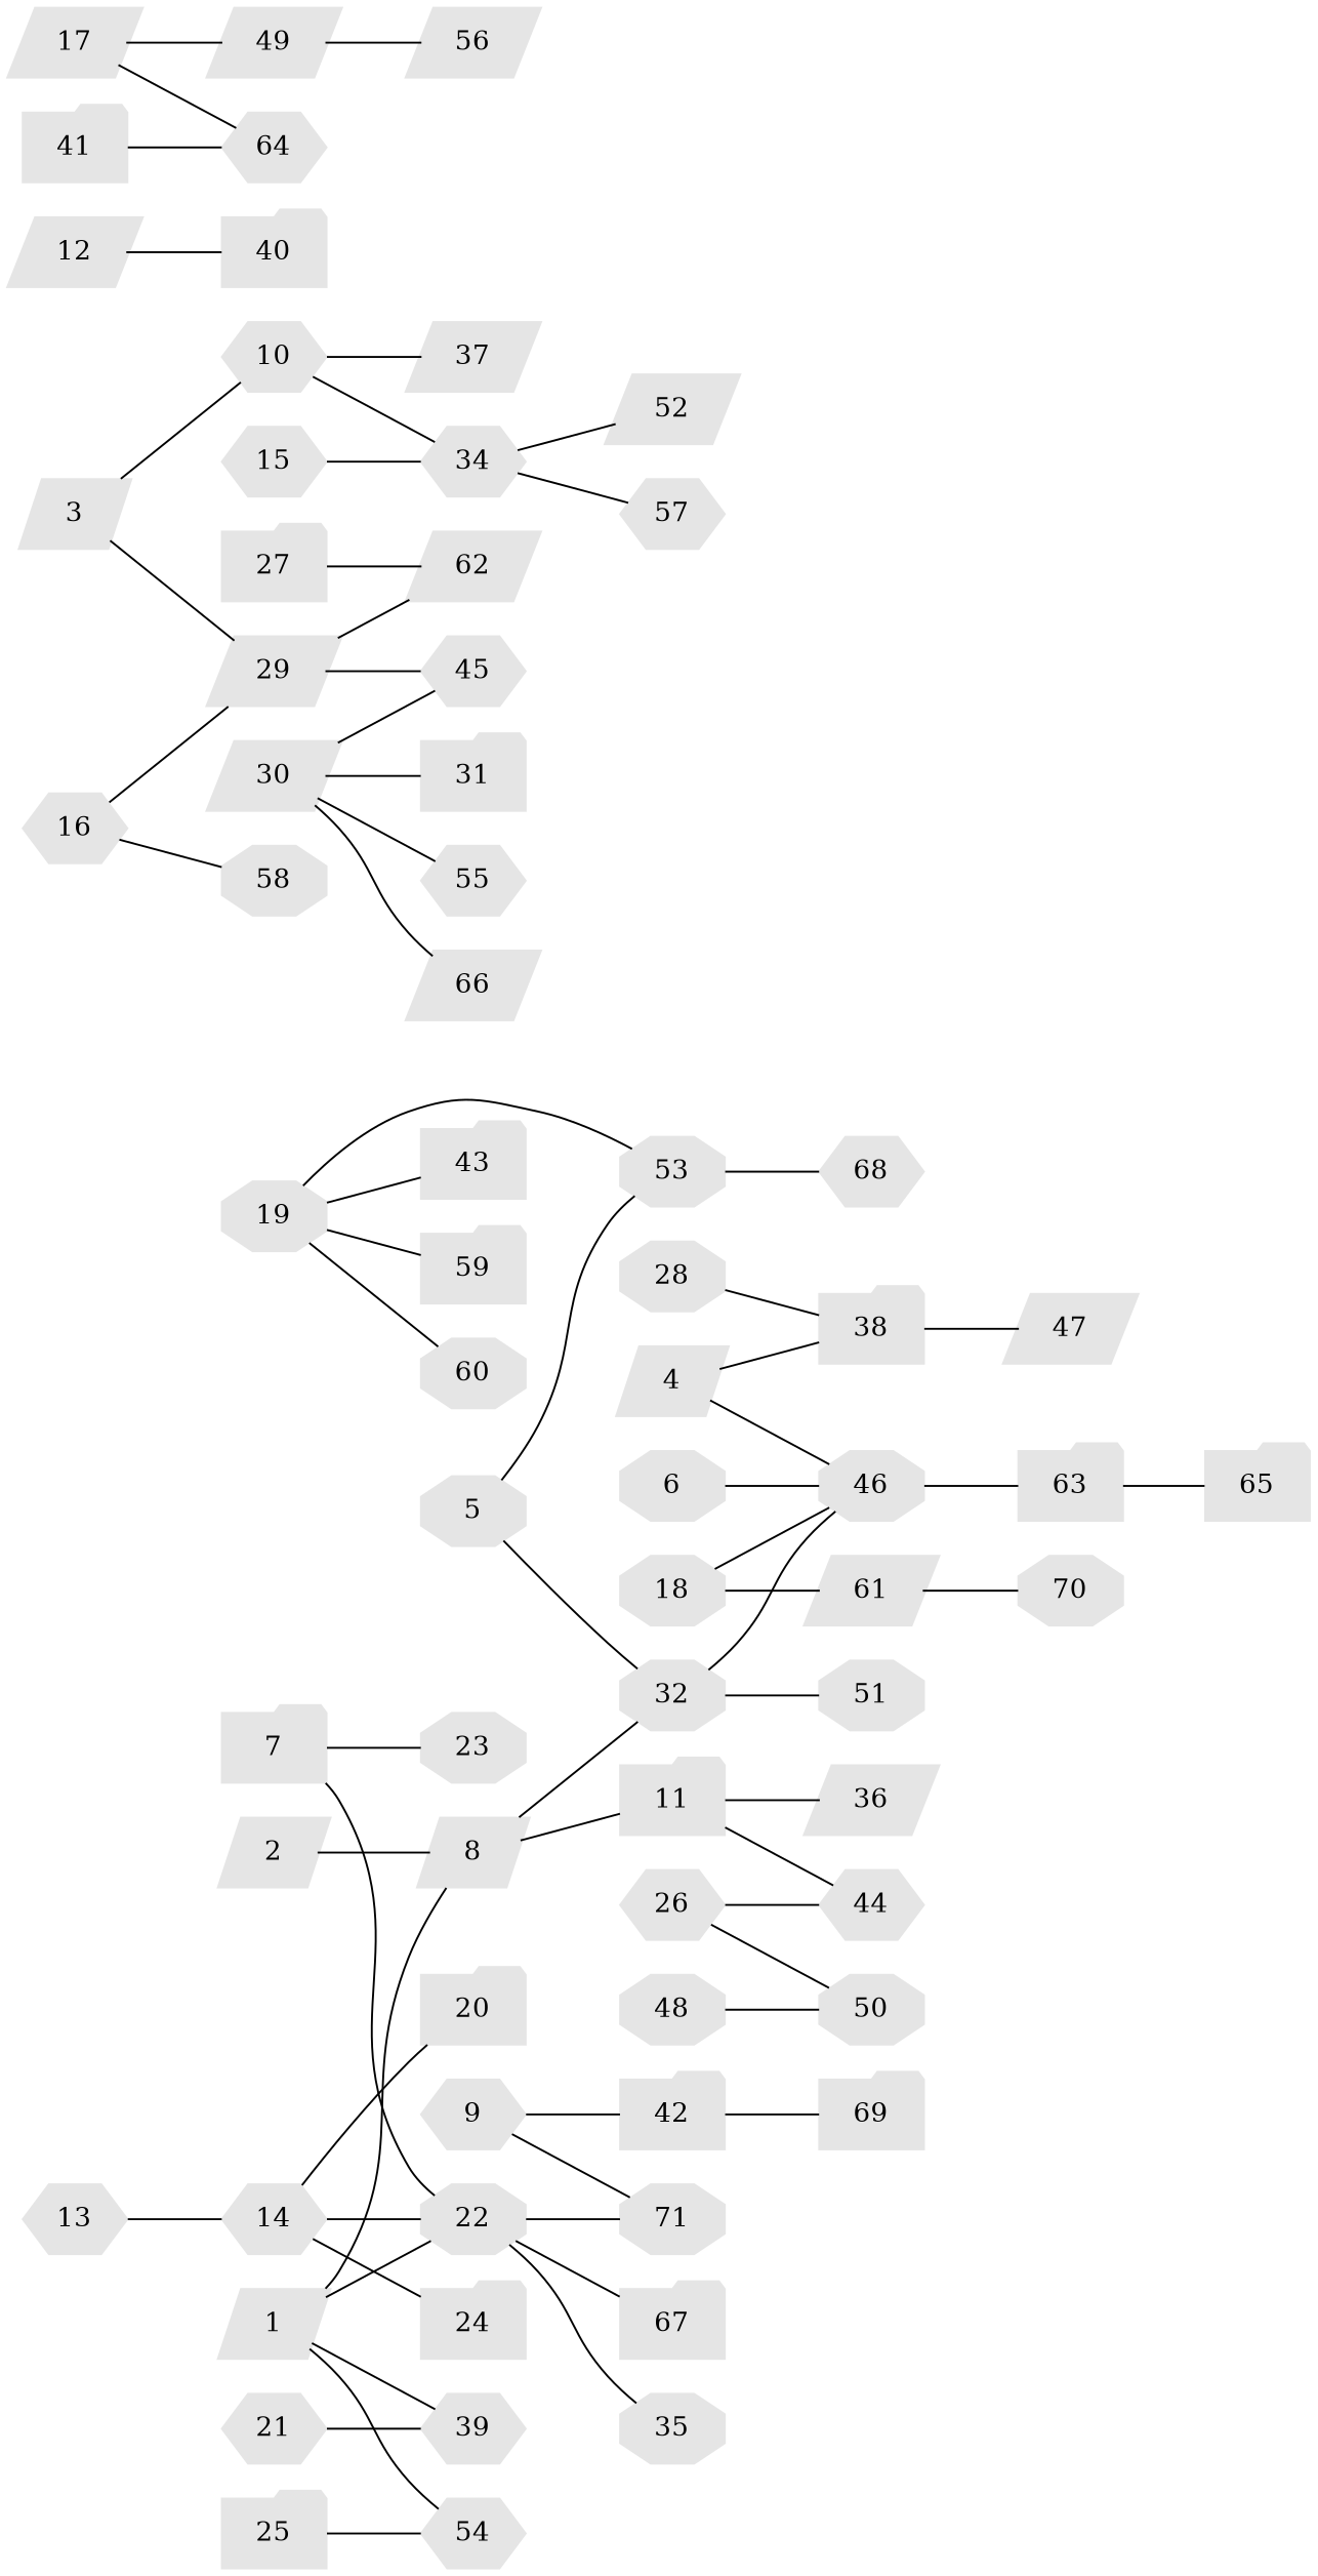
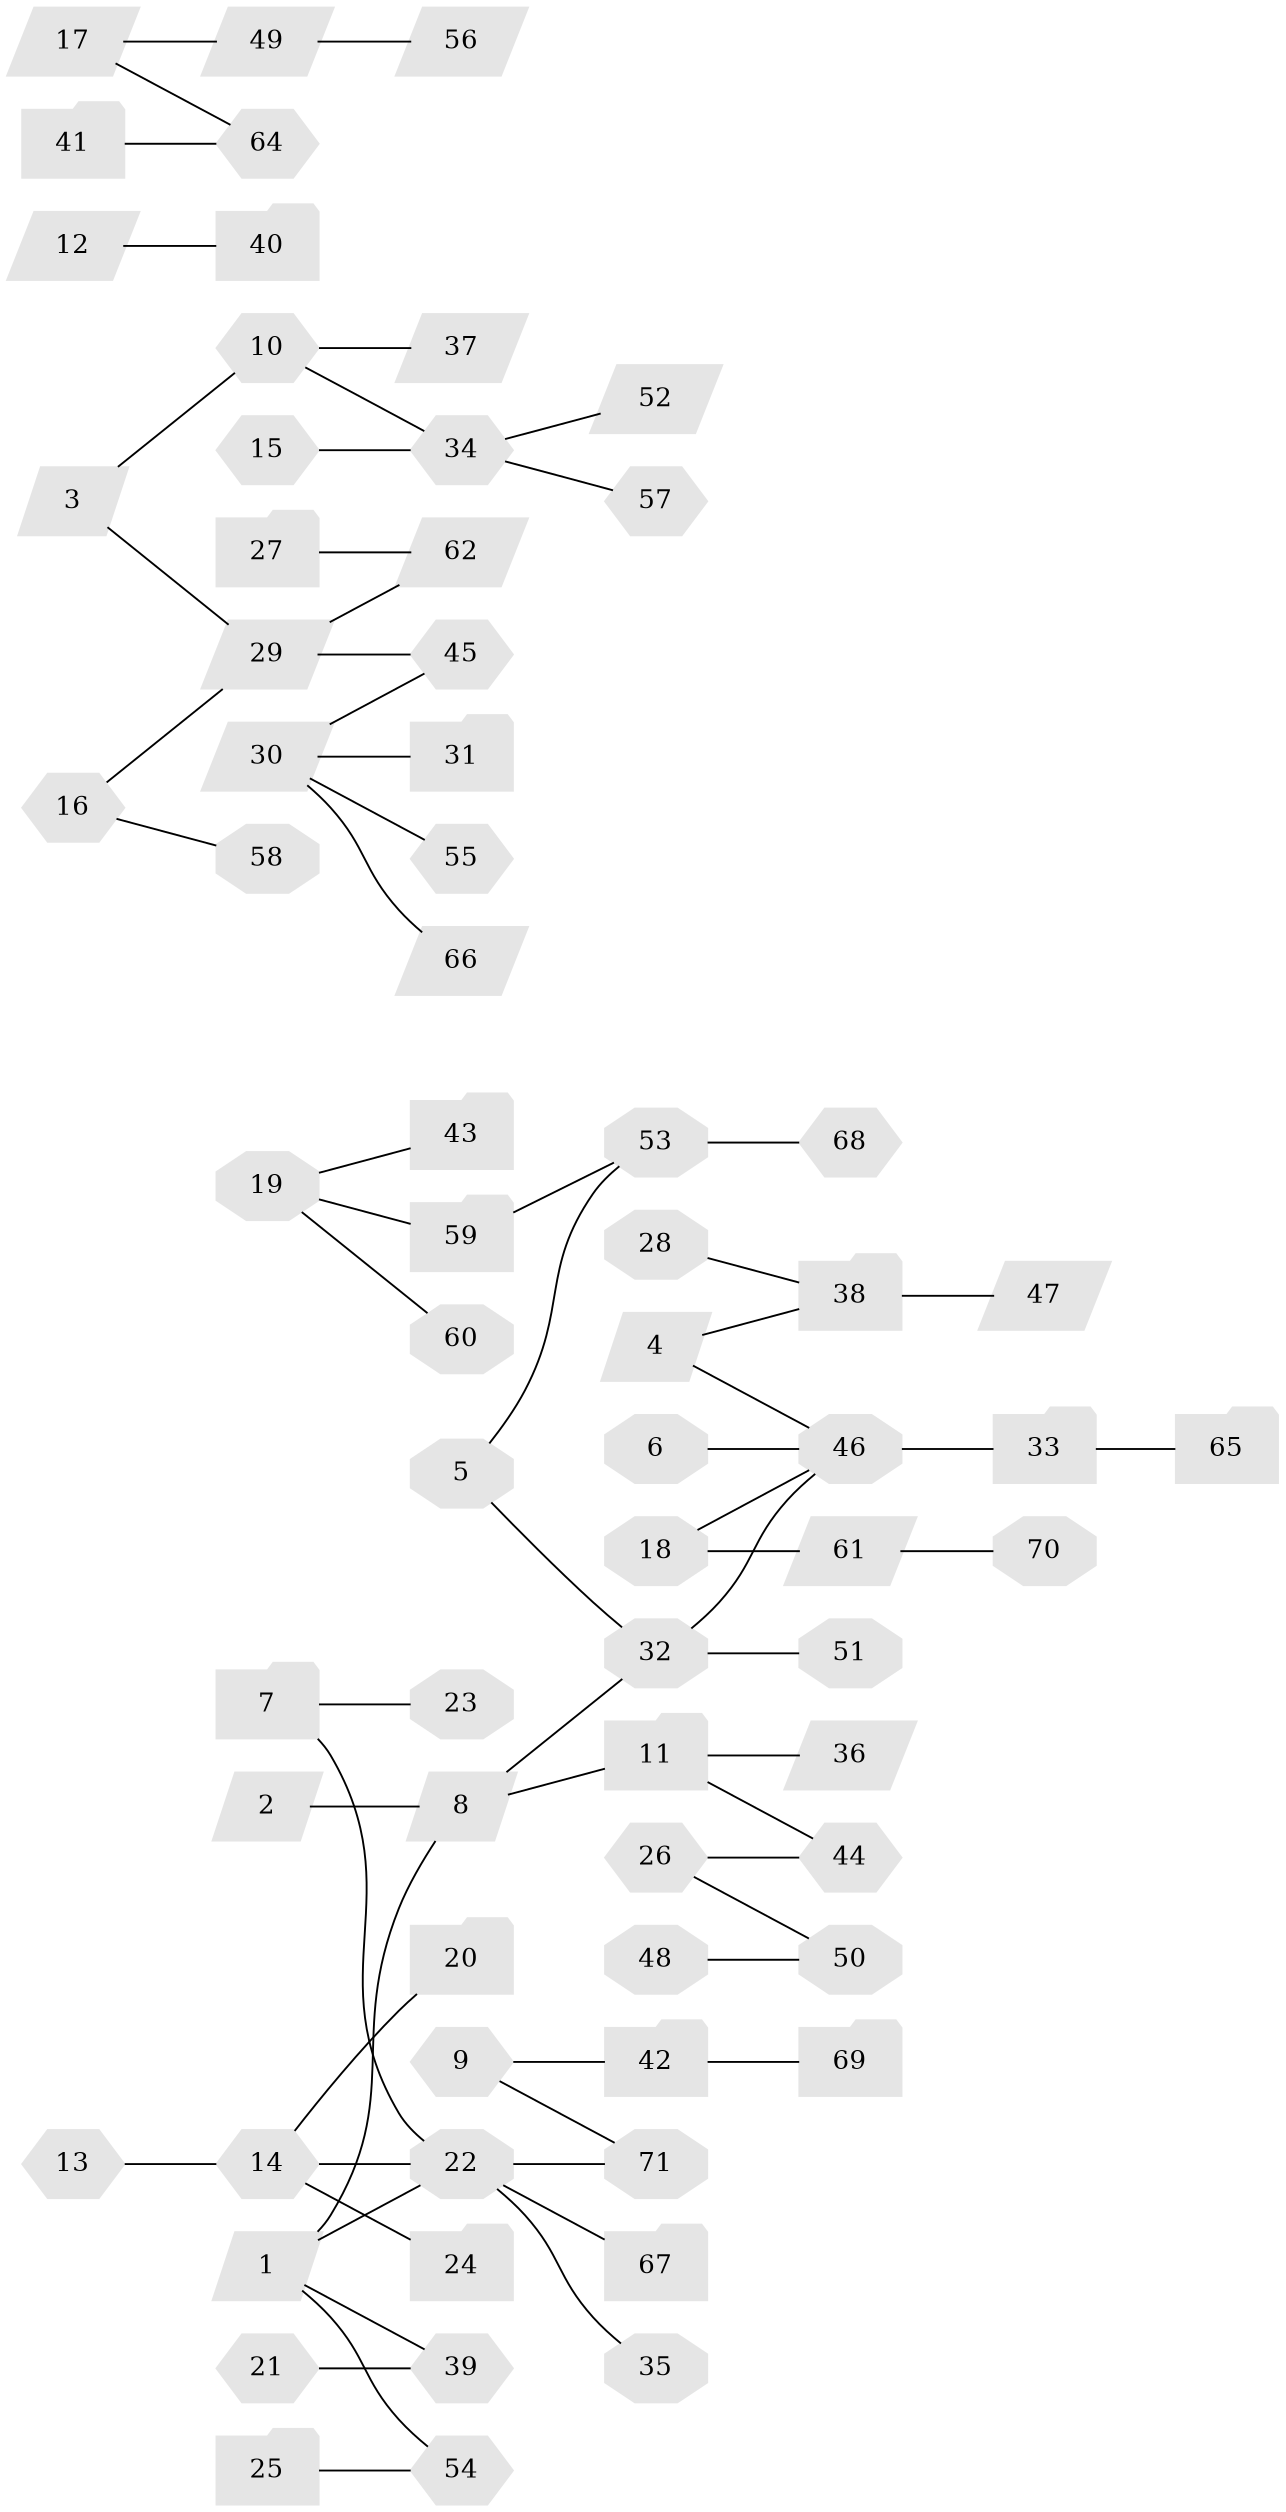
  graph {
    rankdir=LR
    node [color=gray90 shape=parallelogram style=filled]
    edge [weight=1.0]
    1
    8
    22 [shape=octagon]
    39 [shape=hexagon]
    54 [shape=hexagon]
    32 [shape=octagon]
    11 [shape=folder]
    71 [shape=octagon]
    35 [shape=octagon]
    67 [shape=folder]
    29
    62
    45 [shape=hexagon]
    2
    3
    10 [shape=hexagon]
    34 [shape=hexagon]
    37
    38 [shape=folder]
    4
    46 [shape=octagon]
    47
-   63 [shape=folder]
+   63 [shape=folder label=33]
    5 [shape=octagon]
    53 [shape=octagon]
    51 [shape=octagon]
    68 [shape=hexagon]
    6 [shape=octagon]
    7 [shape=folder]
    23 [shape=octagon]
    36
    44 [shape=hexagon]
    9 [shape=hexagon]
    42 [shape=folder]
    69 [shape=folder]
    52
    57 [shape=hexagon]
    40 [shape=folder]
    12
    21 [shape=hexagon]
    13 [shape=hexagon]
    14 [shape=hexagon]
    20 [shape=folder]
    24 [shape=folder]
    15 [shape=hexagon]
    16 [shape=hexagon]
    58 [shape=octagon]
    17
    49
    64 [shape=hexagon]
    56
    18 [shape=octagon]
    61
    70 [shape=octagon]
    19 [shape=octagon]
    43 [shape=folder]
    59 [shape=folder]
    60 [shape=octagon]
    25 [shape=folder]
    26 [shape=hexagon]
    50 [shape=octagon]
    27 [shape=folder]
    28 [shape=octagon]
    30
    31 [shape=folder]
    55 [shape=hexagon]
    66
    41 [shape=folder]
    65 [shape=folder]
    48 [shape=octagon]
    1 -- 8
    1 -- 22
    1 -- 39
    1 -- 54
    8 -- 32
    8 -- 11
    22 -- 71
    22 -- 35
    22 -- 67
    32 -- 46
    32 -- 51
    11 -- 36
    11 -- 44
    29 -- 62
    29 -- 45
    2 -- 8
    3 -- 29
    3 -- 10
    10 -- 34
    10 -- 37
    34 -- 52
    34 -- 57
    38 -- 47
    4 -- 38
    4 -- 46
    46 -- 63
    63 -- 65
    5 -- 32
    5 -- 53
    53 -- 68
    6 -- 46
    7 -- 22
    7 -- 23
    9 -- 71
    9 -- 42
    42 -- 69
    12 -- 40
    21 -- 39
    13 -- 14
    14 -- 22
    14 -- 20
    14 -- 24
    15 -- 34
    16 -- 29
    16 -- 58
    17 -- 49
    17 -- 64
    49 -- 56
    18 -- 46
    18 -- 61
    61 -- 70
-   19 -- 53
+   59 -- 53
    19 -- 43
    19 -- 59
    19 -- 60
    25 -- 54
    26 -- 44
    26 -- 50
    27 -- 62
    28 -- 38
    30 -- 45
    30 -- 31
    30 -- 55
    30 -- 66
    41 -- 64
    48 -- 50
  }
